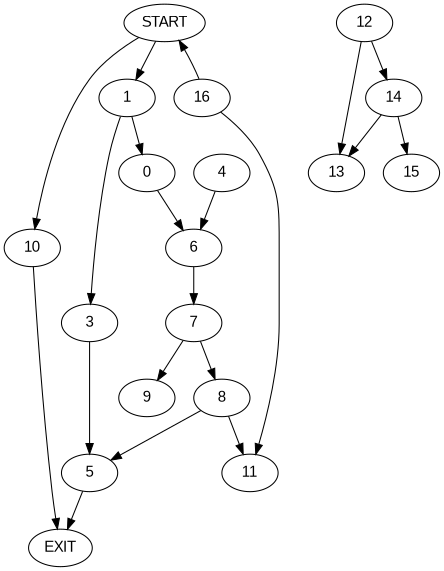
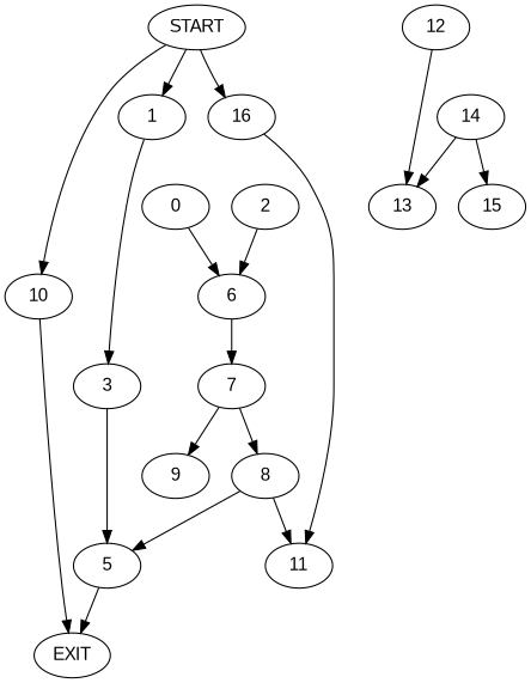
  digraph {
    fontname="Liberation Sans"
    node [fontname="Liberation Sans"]
    edge [fontname="Liberation Sans"]
    n1 [label=START]
    1
    10
    16
    n5 [label=0]
    3
    n7 [label=EXIT]
    11
    6
    5
    7
-   4
+   4 [label=2]
    8
    9
    12
    13
    14
    15
    n1 -> 1
    n1 -> 10
-   16 -> n1
-   1 -> n5
+   n1 -> 16
    1 -> 3
    10 -> n7
    16 -> 11
    n5 -> 6
    3 -> 5
    6 -> 7
    5 -> n7
    7 -> 8
    7 -> 9
    4 -> 6
    8 -> 11
    8 -> 5
    12 -> 13
-   12 -> 14
    14 -> 13
    14 -> 15
  }
